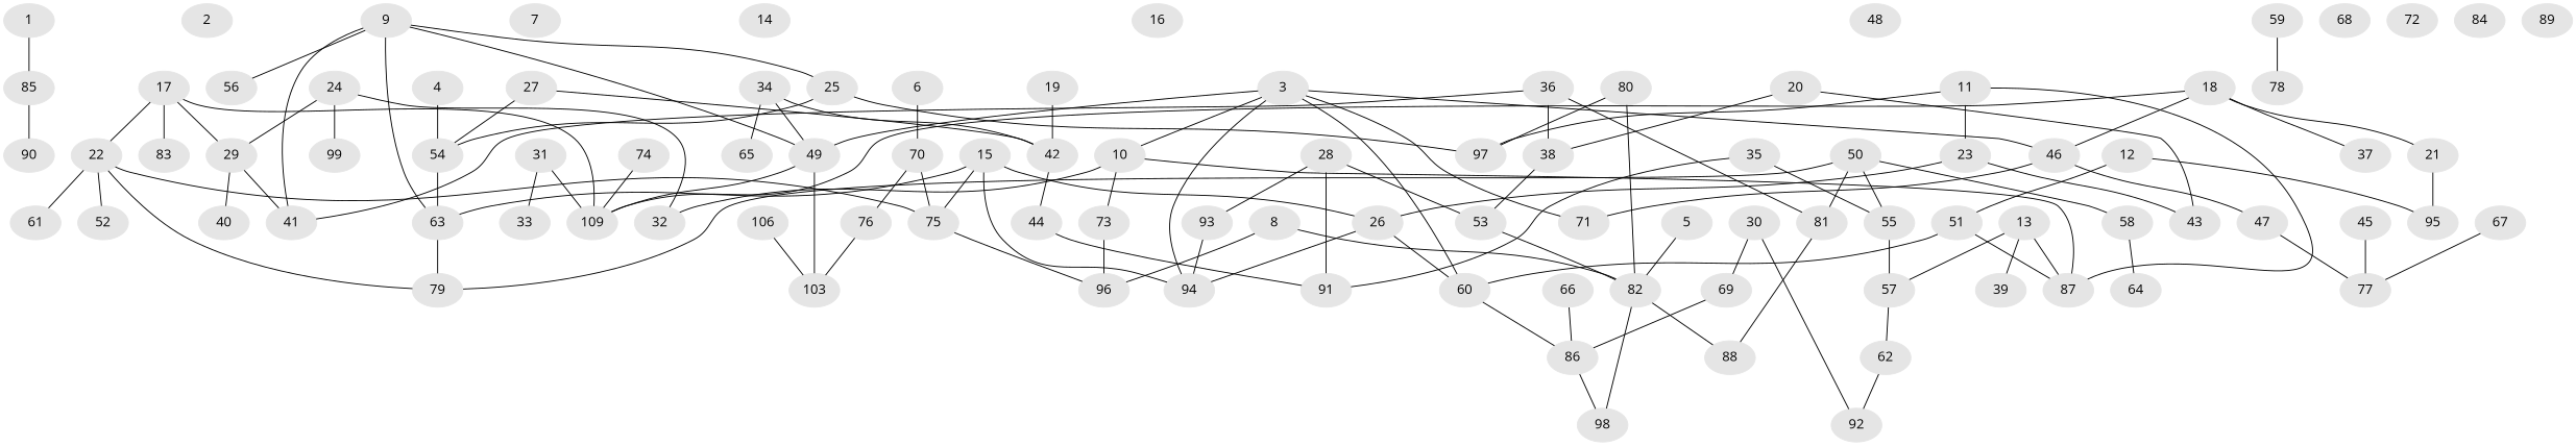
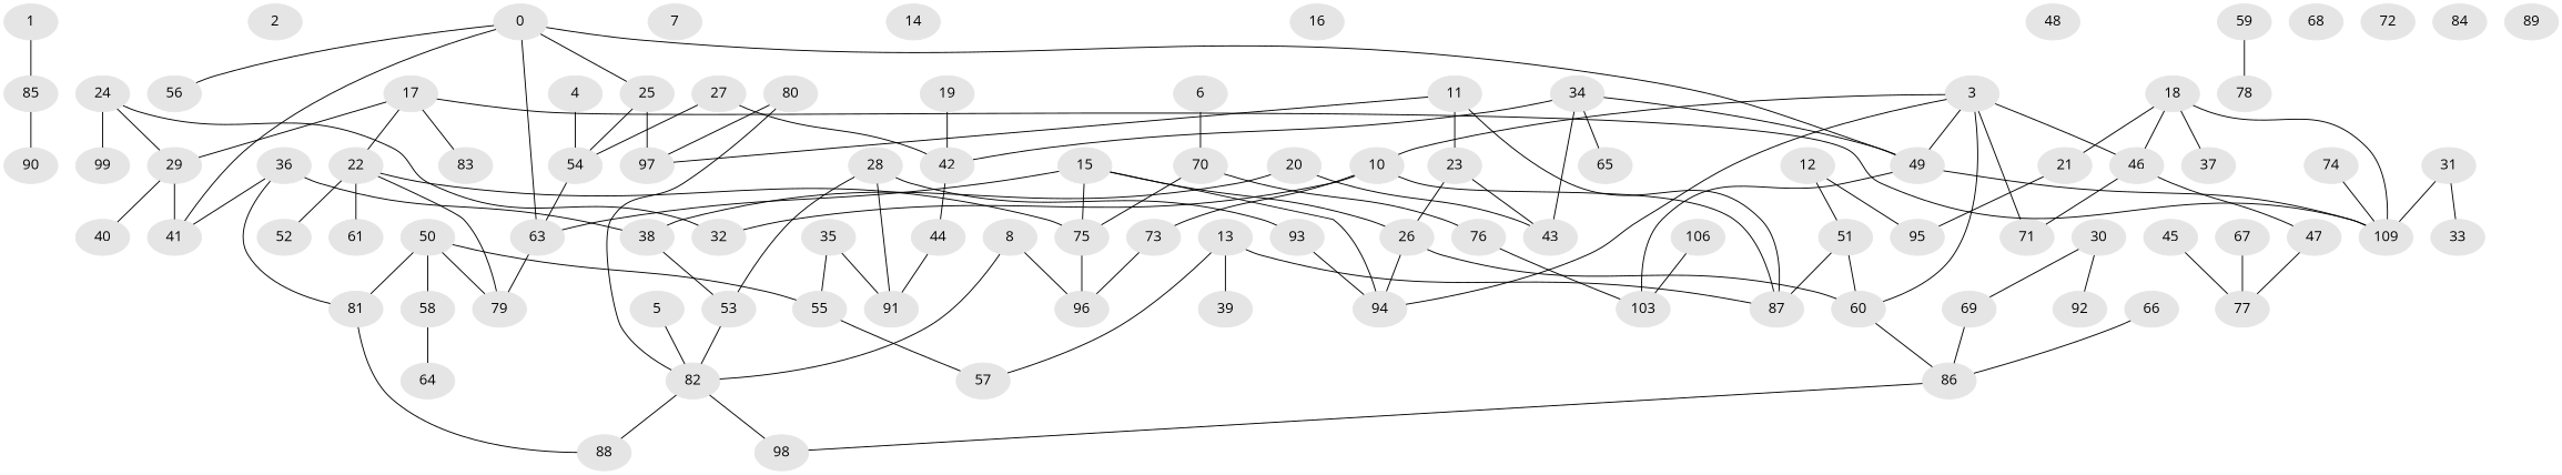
  graph {
    fontname="Open Sans"
    node [color=gray90 fontname="Open Sans" style=filled]
    edge [fontname="Open Sans"]
    1
    85
    90
    2
    3
    10
    46
    49
    60
    71
    94
    32
    73
    87
    47
    n16 [label=109]
    n17 [label=103]
    86
    4
    54
    63
    5
    82
    88
    98
    6
    70
    75
    76
    7
    8
    96
-   9
+   9 [label=0]
    25
    41
    56
    97
    79
    11
    23
    26
    43
    12
    51
    95
    13
    39
    57
-   62
    14
    15
    16
    17
    22
    29
    83
    52
    61
    40
    18
    21
    37
    19
    42
    44
    20
    38
    53
    24
    99
    27
    28
    91
    93
    30
    69
    92
    31
    33
    34
    65
    35
    55
    36
    81
    45
    77
    48
    50
    58
    64
    59
    78
    66
    67
    68
    72
    74
    80
    84
    89
    n102 [label=106]
    1 -- 85
    85 -- 90
    3 -- 10
    3 -- 46
    3 -- 49
    3 -- 60
    3 -- 71
    3 -- 94
    10 -- 32
    10 -- 73
    10 -- 87
    46 -- 71
    46 -- 47
    49 -- n16
    49 -- n17
    60 -- 86
    73 -- 96
    47 -- 77
    86 -- 98
    4 -- 54
    54 -- 63
    63 -- 79
    5 -- 82
    82 -- 88
    82 -- 98
    6 -- 70
    70 -- 75
    70 -- 76
    75 -- 96
    76 -- n17
    8 -- 82
    8 -- 96
    9 -- 49
    9 -- 63
    9 -- 25
    9 -- 41
    9 -- 56
    25 -- 54
    25 -- 97
    11 -- 87
    11 -- 97
    11 -- 23
    23 -- 26
    23 -- 43
    26 -- 60
    26 -- 94
    12 -- 51
    12 -- 95
    51 -- 60
    51 -- 87
    13 -- 87
    13 -- 39
    13 -- 57
-   57 -- 62
-   62 -- 92
    15 -- 94
    15 -- 63
    15 -- 75
    15 -- 26
    17 -- n16
    17 -- 22
    17 -- 29
    17 -- 83
    22 -- 75
    22 -- 79
    22 -- 52
    22 -- 61
    29 -- 41
    29 -- 40
    18 -- 46
    18 -- n16
    18 -- 21
    18 -- 37
    21 -- 95
    19 -- 42
    42 -- 44
    44 -- 91
    20 -- 43
    20 -- 38
    38 -- 53
    53 -- 82
    24 -- 32
    24 -- 29
    24 -- 99
    27 -- 54
    27 -- 42
    28 -- 53
    28 -- 91
    28 -- 93
    93 -- 94
    30 -- 69
    30 -- 92
    69 -- 86
    31 -- n16
    31 -- 33
    34 -- 49
+   34 -- 43
    34 -- 42
    34 -- 65
    35 -- 91
    35 -- 55
    55 -- 57
    36 -- 41
    36 -- 38
    36 -- 81
    81 -- 88
    45 -- 77
    50 -- 79
    50 -- 55
    50 -- 81
    50 -- 58
    58 -- 64
    59 -- 78
    66 -- 86
    67 -- 77
    74 -- n16
    80 -- 82
    80 -- 97
    n102 -- n17
  }
